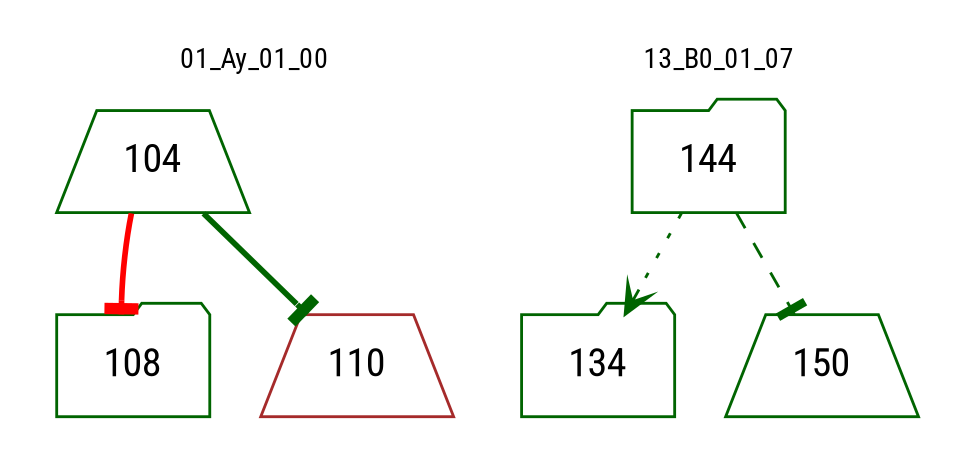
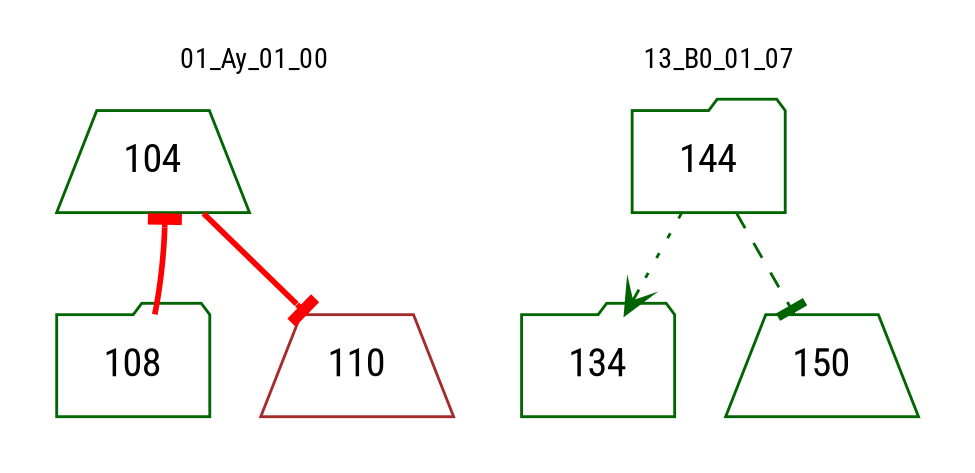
  digraph {
    fontname="Roboto Condensed"
    node [color=darkgreen fontname="Roboto Condensed" shape=trapezium]
    edge [arrowhead=tee color=red fontname="Roboto Condensed" style=bold]
    n1 [label=104]
    n2 [label=108 shape=folder]
    n3 [color=brown label=110]
    n4 [label=144 shape=folder]
    n5 [label=134 shape=folder]
    n6 [label=150]
    subgraph cluster_1 {
      color=white
      fontsize=10
      label="01_Ay_01_00"
      n1
      n2
      n3
    }
    subgraph cluster_2 {
      color=white
      fontsize=10
      label="13_B0_01_07"
      n4
      n5
      n6
    }
-   n1 -> n2
-   n1 -> n3 [color=darkgreen]
+   n2 -> n1
+   n1 -> n3
    n4 -> n5 [arrowhead=vee color=darkgreen style=dotted]
    n4 -> n6 [color=darkgreen style=dashed]
  }
